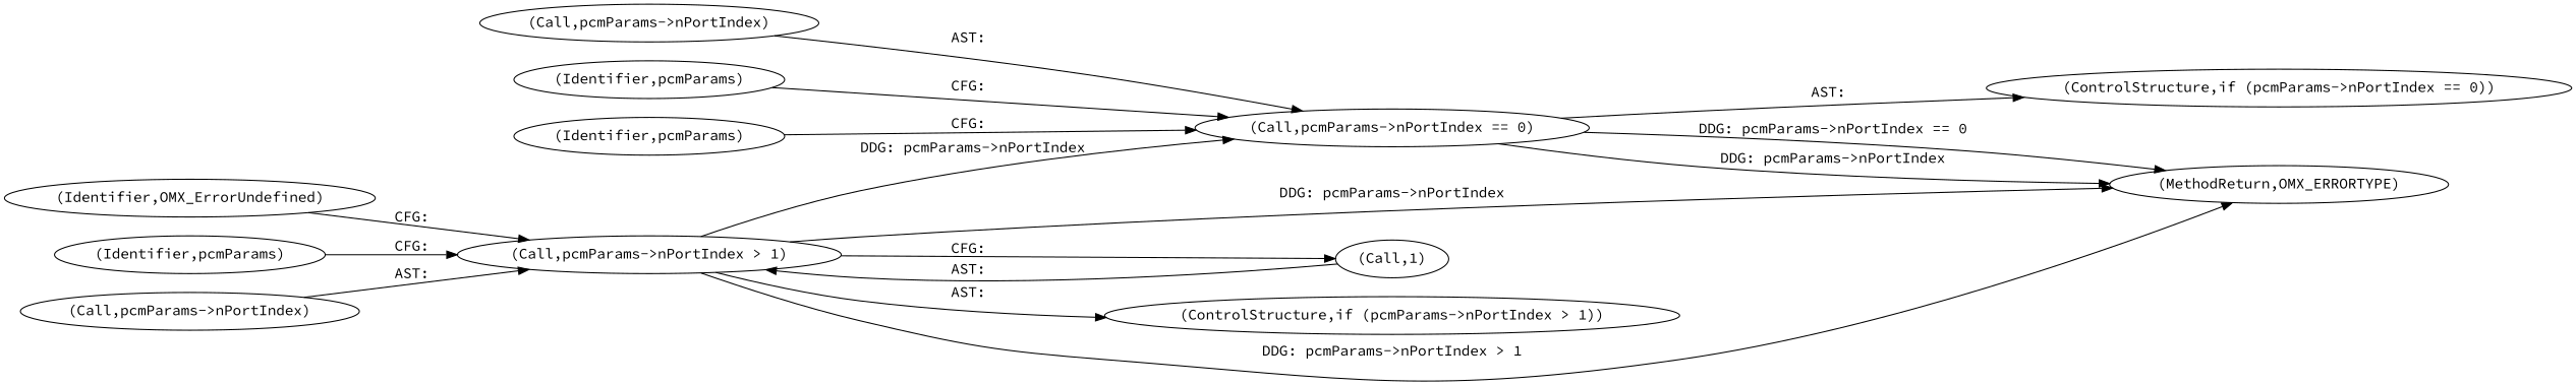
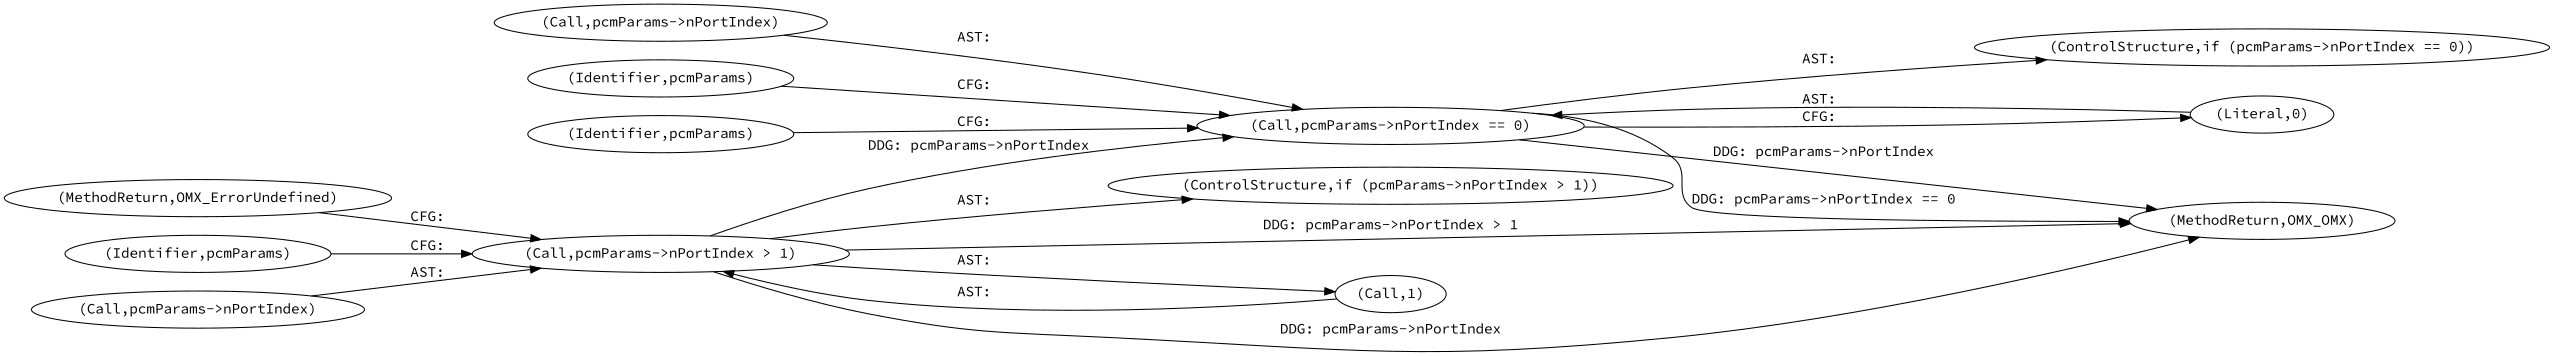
  digraph {
    fontname="Source Code Pro"
    rankdir=LR
    node [fontname="Source Code Pro"]
    edge [fontname="Source Code Pro"]
    n1 [label="(Call,pcmParams->nPortIndex > 1)"]
    n2 [label="(Call,pcmParams->nPortIndex == 0)"]
    n3 [label="(ControlStructure,if (pcmParams->nPortIndex > 1))"]
-   n4 [label="(MethodReturn,OMX_ERRORTYPE)"]
+   n4 [label="(MethodReturn,OMX_OMX)"]
    n5 [label="(Call,1)"]
    n6 [label="(ControlStructure,if (pcmParams->nPortIndex == 0))"]
-   n8 [label="(Identifier,OMX_ErrorUndefined)"]
+   n7 [label="(Literal,0)"]
+   n8 [label="(MethodReturn,OMX_ErrorUndefined)"]
    n9 [label="(Call,pcmParams->nPortIndex)"]
    n10 [label="(Identifier,pcmParams)"]
    n11 [label="(Identifier,pcmParams)"]
    n12 [label="(Identifier,pcmParams)"]
    n13 [label="(Call,pcmParams->nPortIndex)"]
    n1 -> n2 [label="DDG: pcmParams->nPortIndex"]
    n1 -> n3 [label="AST: "]
    n1 -> n4 [label="DDG: pcmParams->nPortIndex > 1"]
    n1 -> n4 [label="DDG: pcmParams->nPortIndex"]
-   n1 -> n5 [label="CFG: "]
+   n1 -> n5 [label="AST: "]
    n2 -> n4 [label="DDG: pcmParams->nPortIndex"]
    n2 -> n4 [label="DDG: pcmParams->nPortIndex == 0"]
    n2 -> n6 [label="AST: "]
+   n2 -> n7 [label="CFG: "]
    n5 -> n1 [label="AST: "]
+   n7 -> n2 [label="AST: "]
    n8 -> n1 [label="CFG: "]
    n9 -> n2 [label="AST: "]
    n10 -> n2 [label="CFG: "]
    n11 -> n1 [label="CFG: "]
    n12 -> n2 [label="CFG: "]
    n13 -> n1 [label="AST: "]
  }
